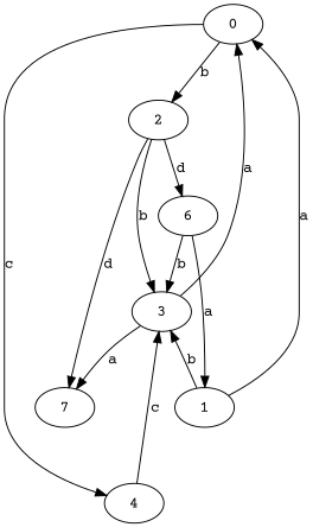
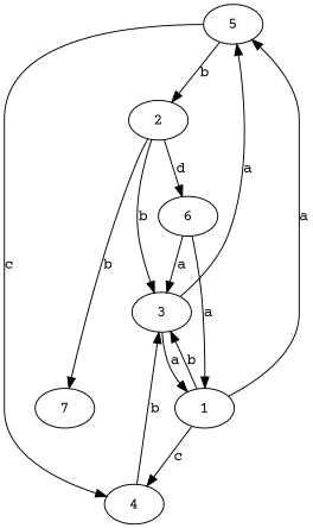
  strict digraph {
    fontname="Courier Prime"
    node [fontname="Courier Prime"]
    edge [fontname="Courier Prime"]
-   0
+   0 [label=5]
    2
    4
    3
    6
    7
    1
    0 -> 2 [label=b]
    0 -> 4 [label=c]
    2 -> 3 [label=b]
    2 -> 6 [label=d]
-   2 -> 7 [label=d]
-   4 -> 3 [label=c]
+   2 -> 7 [label=b]
+   4 -> 3 [label=b]
    3 -> 0 [label=a]
-   3 -> 7 [label=a]
-   6 -> 3 [label=b]
+   3 -> 1 [label=a]
+   6 -> 3 [label=a]
    6 -> 1 [label=a]
    1 -> 0 [label=a]
+   1 -> 4 [label=c]
    1 -> 3 [label=b]
  }
